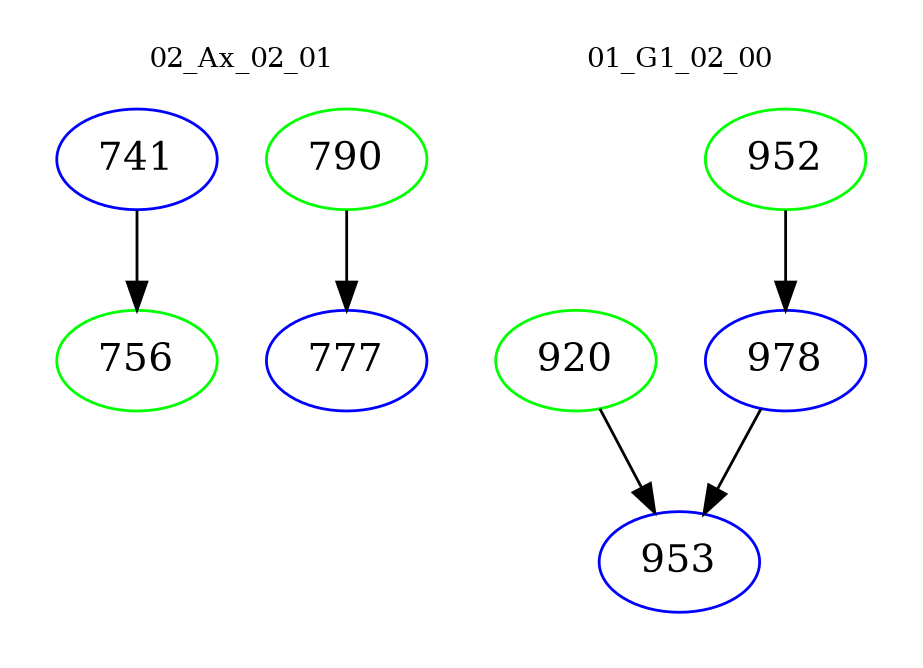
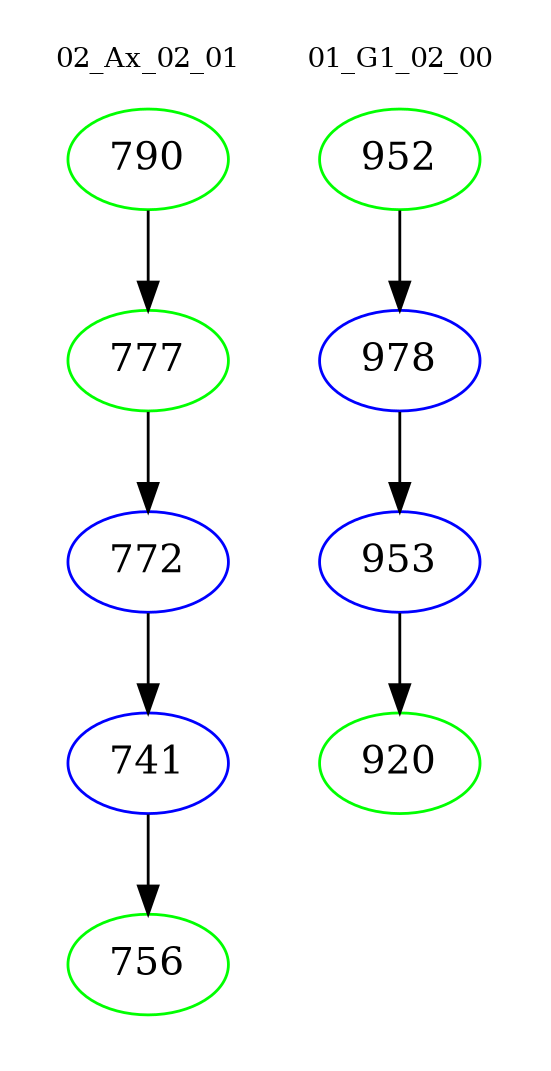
  digraph {
    node [color=blue]
    edge [color=black]
-   n1 [label=777]
+   n1 [color=green label=777]
+   n2 [label=772]
    n3 [color=green label=790]
    n4 [label=741]
    n5 [color=green label=756]
    n6 [color=green label=952]
    n7 [label=978]
    n8 [label=953]
    n9 [color=green label=920]
    subgraph cluster_1 {
      color=white
      fontsize=10
      label="02_Ax_02_01"
      n1
+     n2
      n3
      n4
      n5
    }
    subgraph cluster_2 {
      color=white
      fontsize=10
      label="01_G1_02_00"
      n6
      n7
      n8
      n9
    }
+   n1 -> n2
+   n2 -> n4
    n3 -> n1
    n4 -> n5
    n6 -> n7
    n7 -> n8
-   n9 -> n8
+   n8 -> n9
  }
